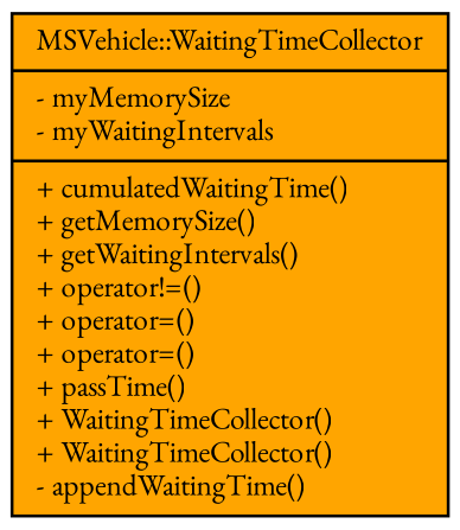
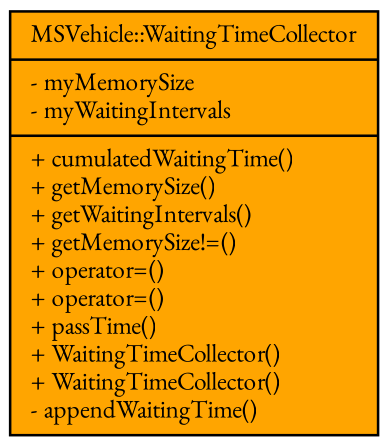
  digraph {
    fontname="EB Garamond"
-   n1 [color=black fillcolor=orange fontcolor=black fontname="EB Garamond" fontsize=10 height=0.2 label="{MSVehicle::WaitingTimeCollector\n|- myMemorySize\l- myWaitingIntervals\l|+ cumulatedWaitingTime()\l+ getMemorySize()\l+ getWaitingIntervals()\l+ operator!=()\l+ operator=()\l+ operator=()\l+ passTime()\l+ WaitingTimeCollector()\l+ WaitingTimeCollector()\l- appendWaitingTime()\l}" shape=record style=filled width=0.4]
+   n1 [color=black fillcolor=orange fontcolor=black fontname="EB Garamond" fontsize=10 height=0.2 label="{MSVehicle::WaitingTimeCollector\n|- myMemorySize\l- myWaitingIntervals\l|+ cumulatedWaitingTime()\l+ getMemorySize()\l+ getWaitingIntervals()\l+ getMemorySize!=()\l+ operator=()\l+ operator=()\l+ passTime()\l+ WaitingTimeCollector()\l+ WaitingTimeCollector()\l- appendWaitingTime()\l}" shape=record style=filled width=0.4]
  }
